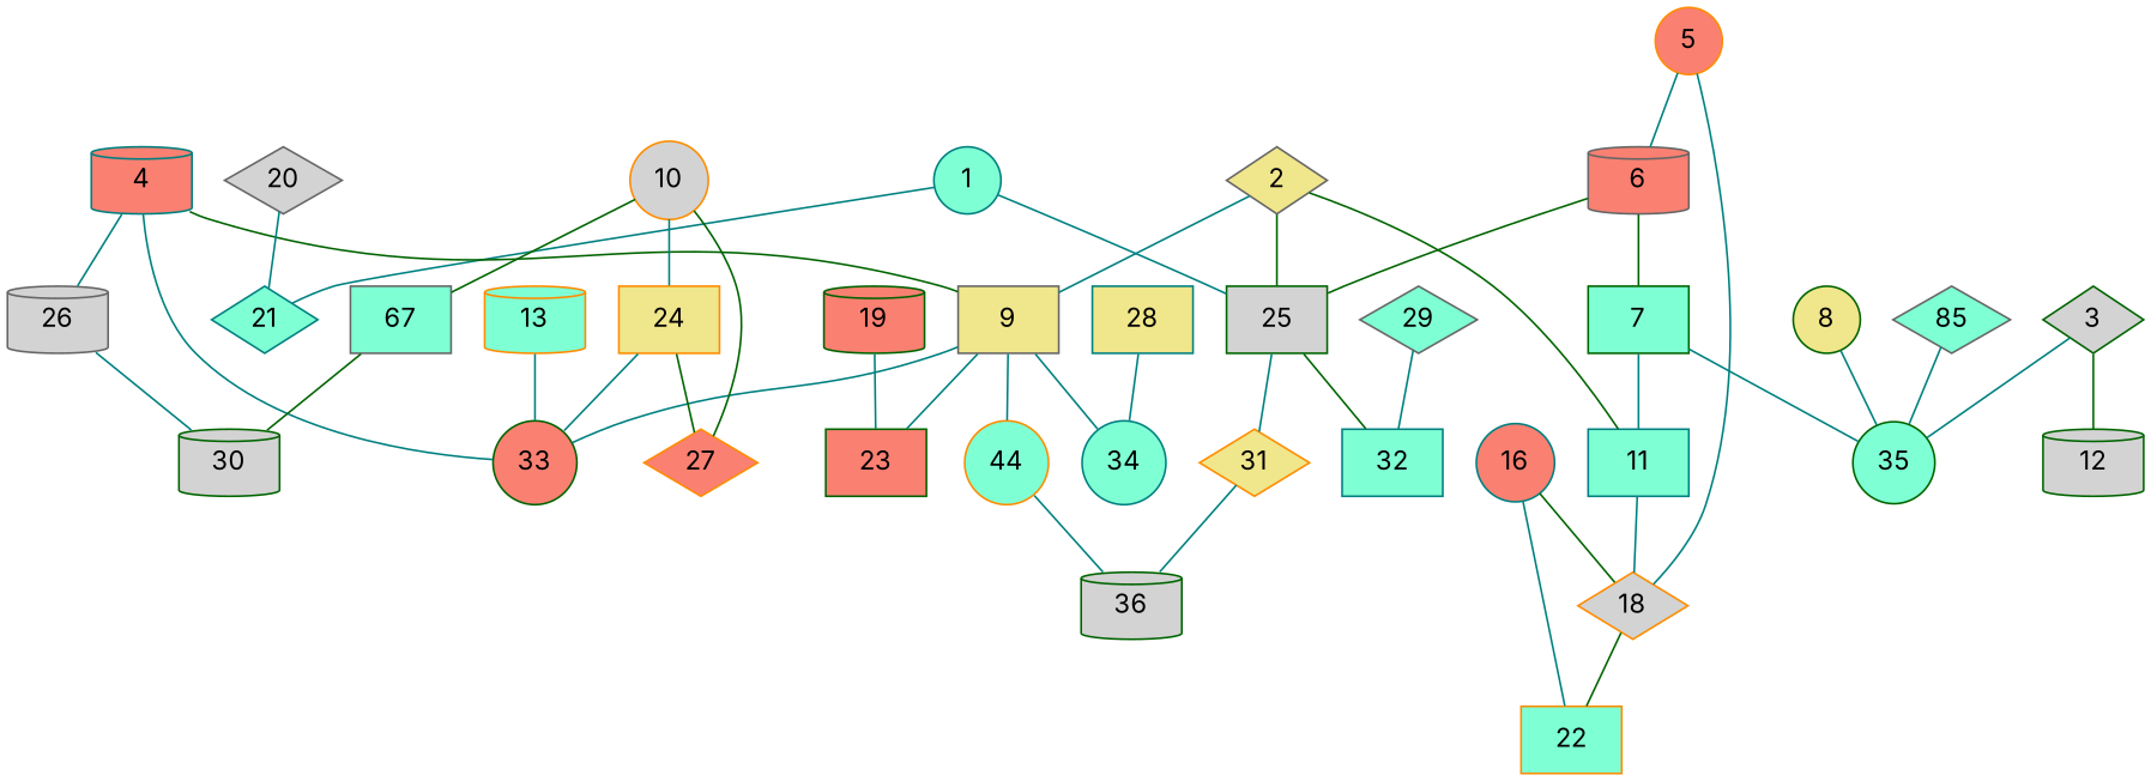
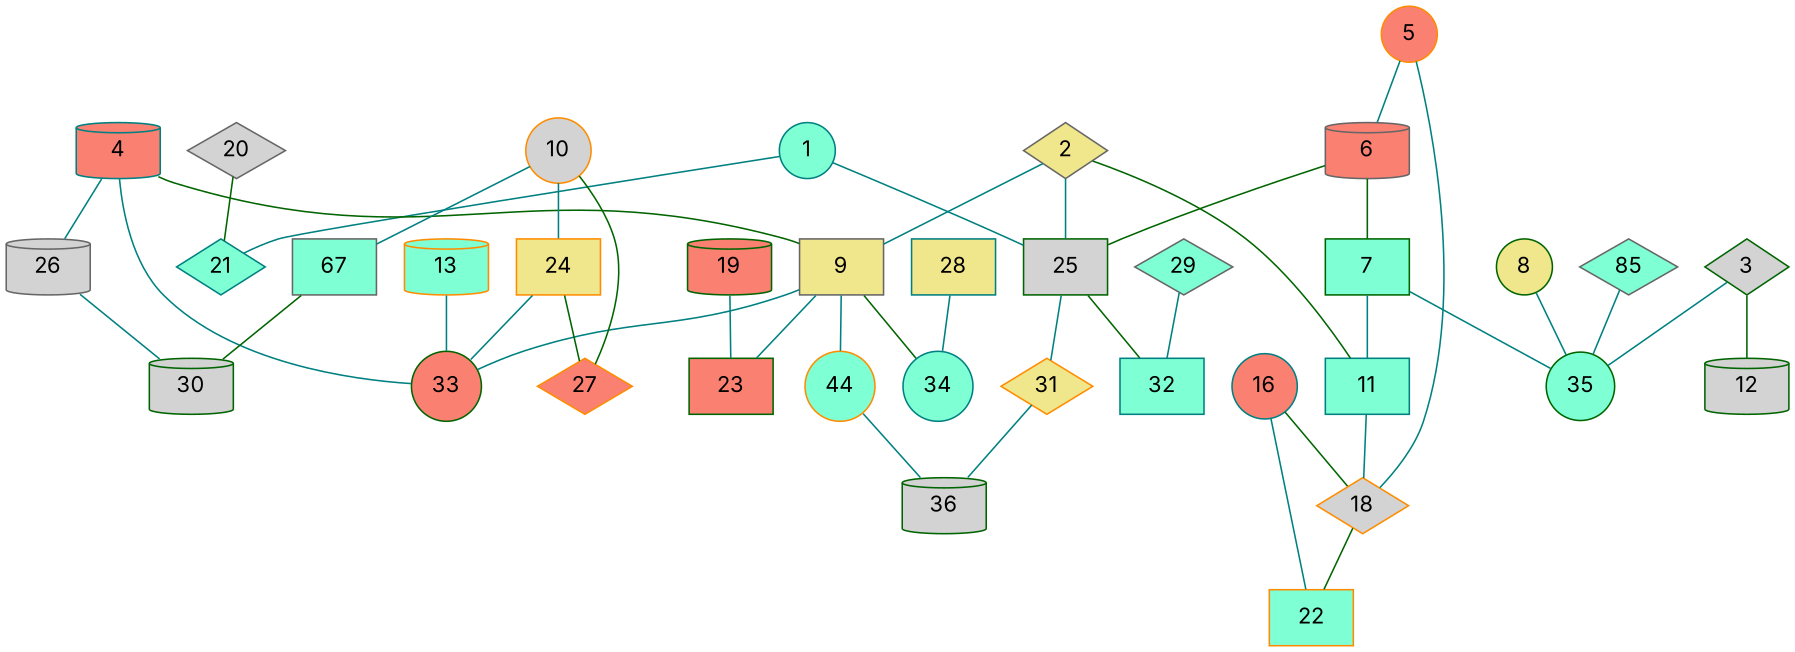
  graph {
    fontname=Inter
    node [color=darkgreen fillcolor=aquamarine fontname=Inter shape=box style=filled]
    edge [color=teal fontname=Inter weight=1.0]
    1 [color=teal shape=circle]
    21 [color=teal shape=diamond]
    25 [fillcolor=lightgrey]
    31 [color=darkorange fillcolor=khaki shape=diamond]
    32 [color=teal]
    2 [color=gray40 fillcolor=khaki shape=diamond]
    9 [color=gray40 fillcolor=khaki]
    11 [color=teal]
    33 [fillcolor=salmon shape=circle]
    n10 [color=darkorange label=44 shape=circle]
    23 [fillcolor=salmon]
    34 [color=teal shape=circle]
    18 [color=darkorange fillcolor=lightgrey shape=diamond]
    3 [fillcolor=lightgrey shape=diamond]
    12 [fillcolor=lightgrey shape=cylinder]
    35 [shape=circle]
    4 [color=teal fillcolor=salmon shape=cylinder]
    26 [color=gray40 fillcolor=lightgrey shape=cylinder]
    30 [fillcolor=lightgrey shape=cylinder]
    5 [color=darkorange fillcolor=salmon shape=circle]
    6 [color=gray40 fillcolor=salmon shape=cylinder]
    7
    22 [color=darkorange]
    8 [fillcolor=khaki shape=circle]
    36 [fillcolor=lightgrey shape=cylinder]
    10 [color=darkorange fillcolor=lightgrey shape=circle]
    n27 [color=gray40 label=67]
    24 [color=darkorange fillcolor=khaki]
    27 [color=darkorange fillcolor=salmon shape=diamond]
    13 [color=darkorange shape=cylinder]
    n31 [color=gray40 label=85 shape=diamond]
    16 [color=teal fillcolor=salmon shape=circle]
    19 [fillcolor=salmon shape=cylinder]
    20 [color=gray40 fillcolor=lightgrey shape=diamond]
    28 [color=teal fillcolor=khaki]
    29 [color=gray40 shape=diamond]
    1 -- 21
    1 -- 25
    25 -- 31
    25 -- 32 [color=darkgreen]
    31 -- 36
-   2 -- 25 [color=darkgreen]
+   2 -- 25
    2 -- 9
    2 -- 11 [color=darkgreen]
    9 -- 33
    9 -- n10
    9 -- 23
-   9 -- 34
+   9 -- 34 [color=darkgreen]
    11 -- 18
    n10 -- 36
    18 -- 22 [color=darkgreen]
    3 -- 12 [color=darkgreen]
    3 -- 35
    4 -- 9 [color=darkgreen]
    4 -- 33
    4 -- 26
    26 -- 30
    5 -- 18
    5 -- 6
    6 -- 25 [color=darkgreen]
    6 -- 7 [color=darkgreen]
    7 -- 11
    7 -- 35
    8 -- 35
-   10 -- n27 [color=darkgreen]
+   10 -- n27
    10 -- 24
    10 -- 27 [color=darkgreen]
    n27 -- 30 [color=darkgreen]
    24 -- 33
    24 -- 27 [color=darkgreen]
    13 -- 33
    n31 -- 35
    16 -- 18 [color=darkgreen]
    16 -- 22
    19 -- 23
-   20 -- 21
+   20 -- 21 [color=darkgreen]
    28 -- 34
    29 -- 32
  }
